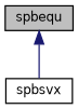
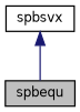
  digraph {
    rankdir=TB
    node [color=black fontname=Helvetica fontsize=10 shape=record style=filled]
    n1 [fillcolor=grey75 fontcolor=black height=0.2 label=spbequ width=0.4]
    n2 [fillcolor=white height=0.2 label=spbsvx width=0.4]
-   n1 -> n2 [color=midnightblue dir=back fontname=Helvetica fontsize=10 labelfontname=Helvetica labelfontsize=10 style=solid]
+   n2 -> n1 [color=midnightblue dir=back fontname=Helvetica fontsize=10 labelfontname=Helvetica labelfontsize=10 style=solid]
  }
